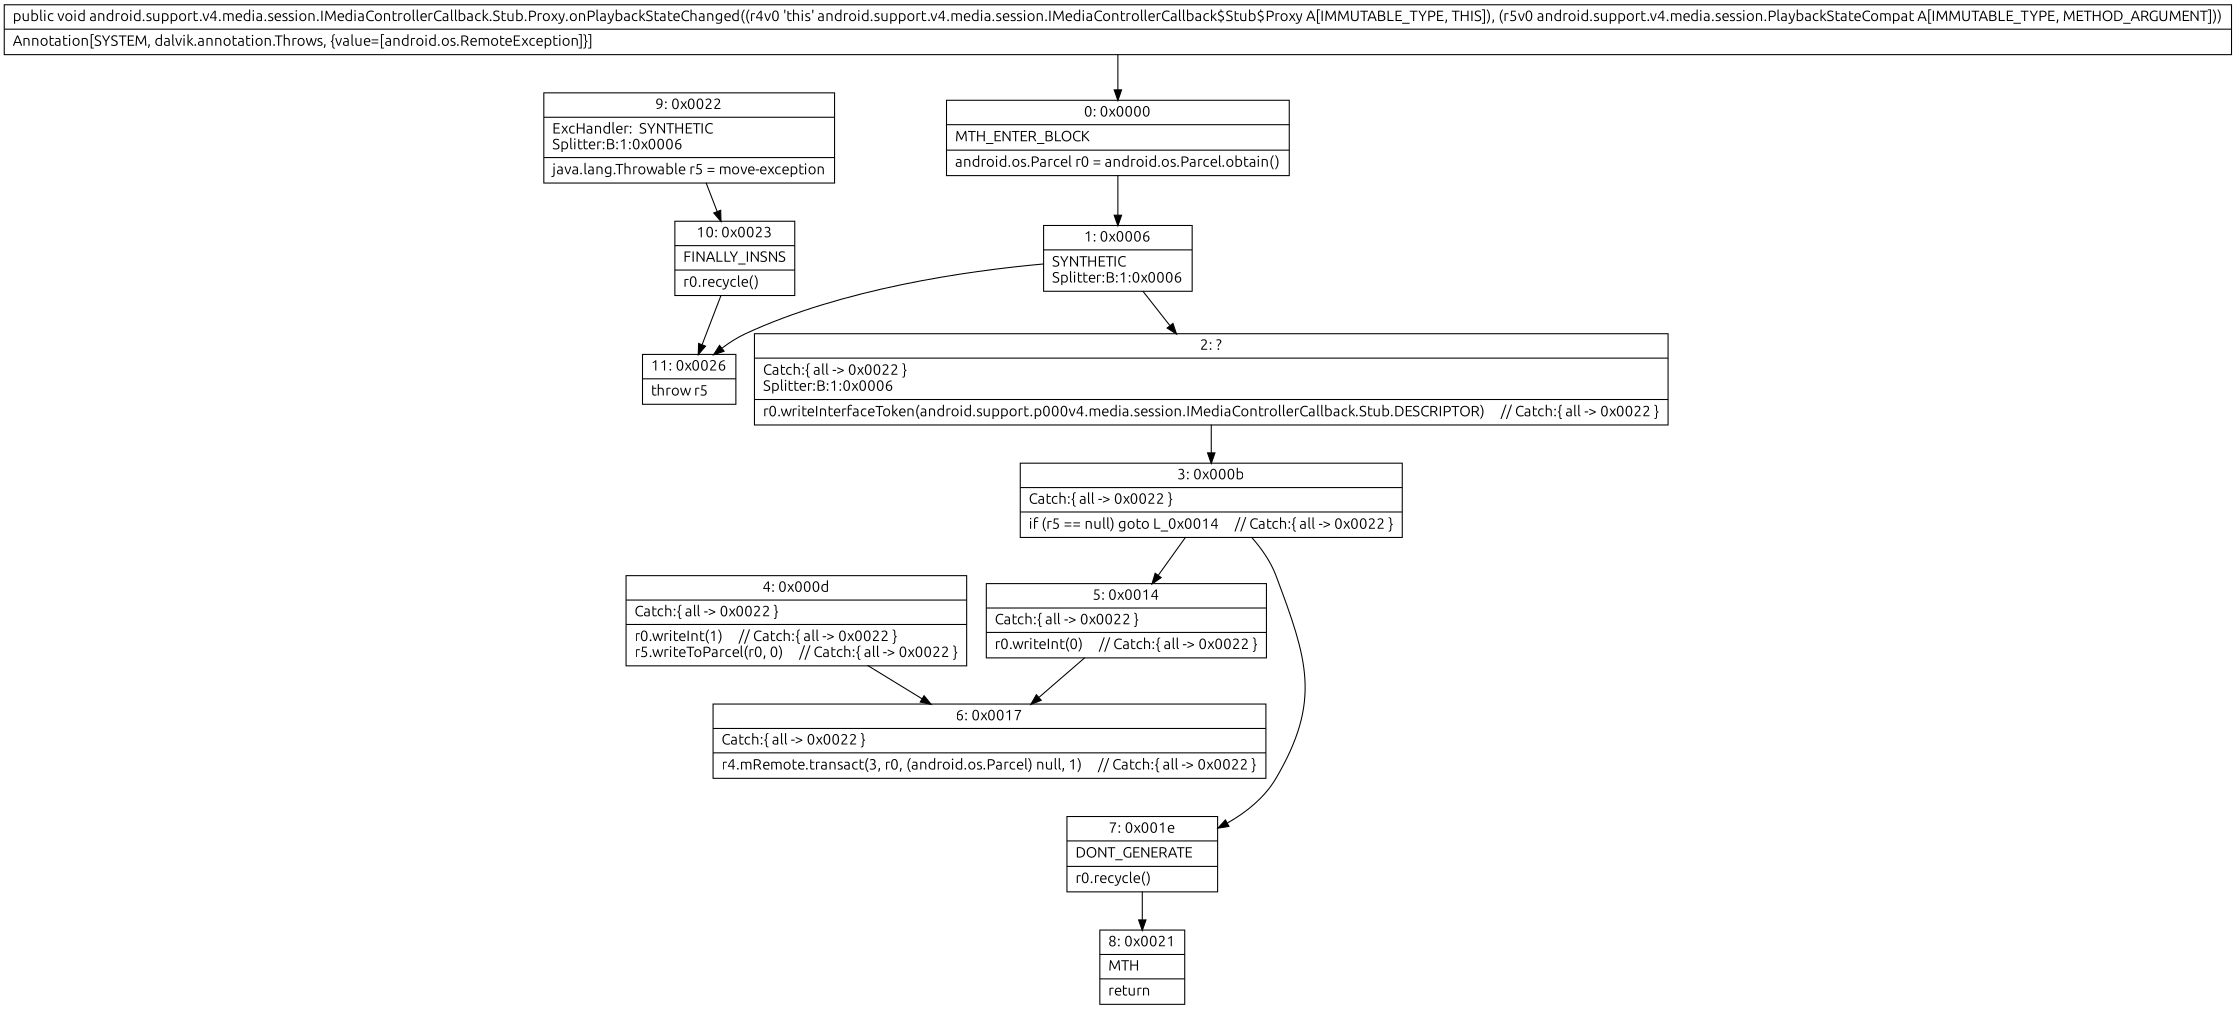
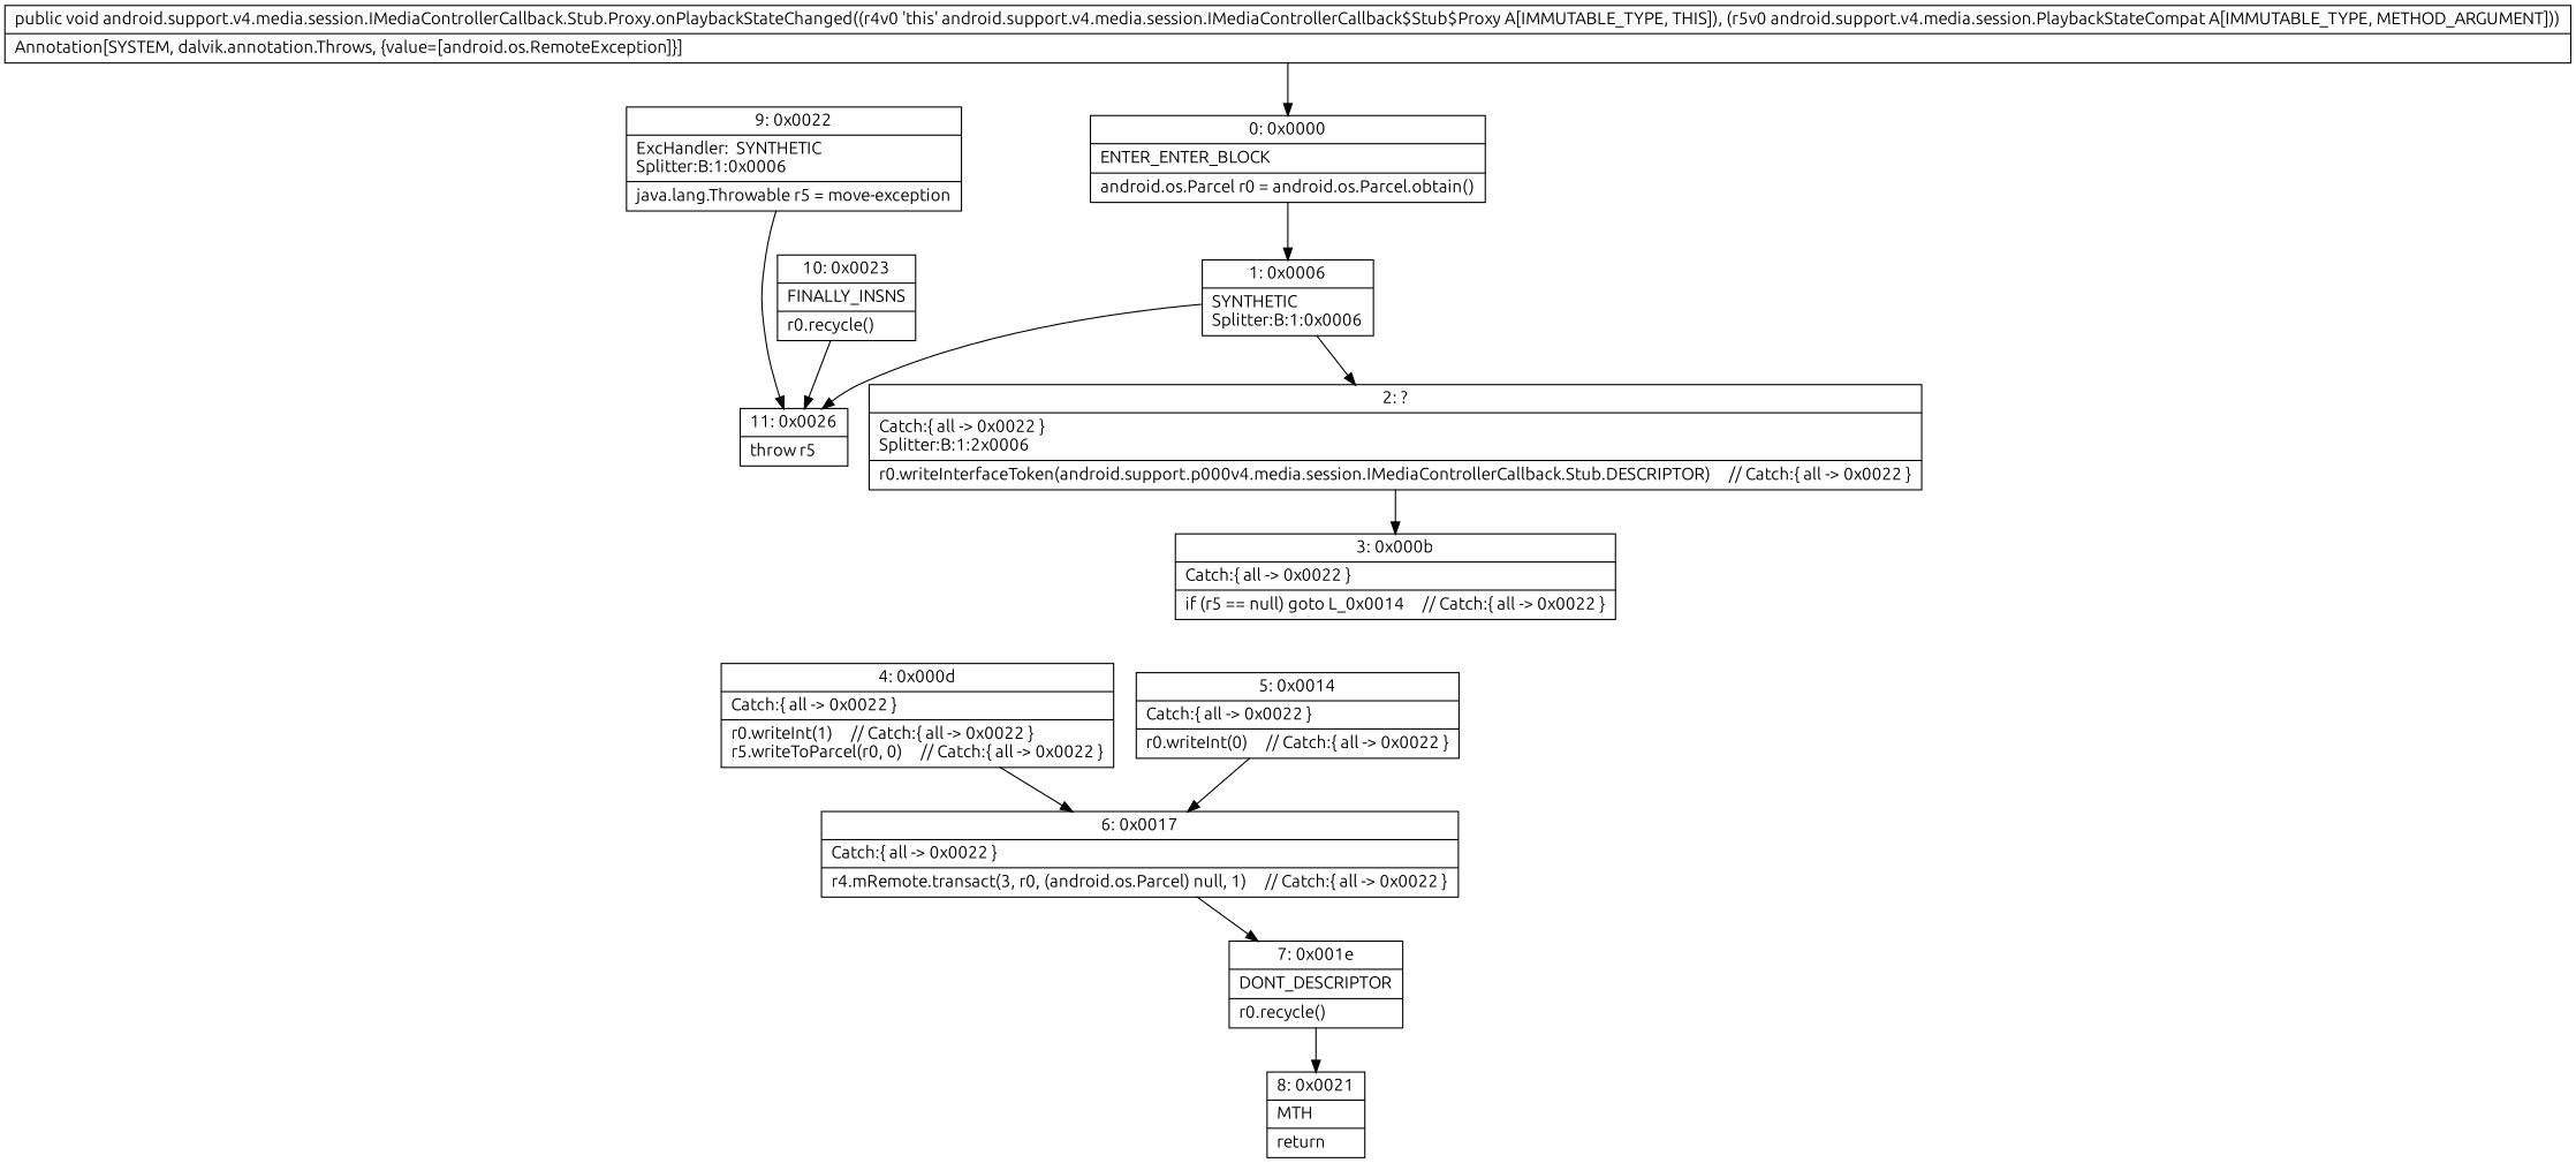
  digraph {
    fontname=Ubuntu
    node [fontname=Ubuntu shape=record]
    edge [fontname=Ubuntu]
-   n1 [label="{0\:\ 0x0000|MTH_ENTER_BLOCK\l|android.os.Parcel r0 = android.os.Parcel.obtain()\l}"]
+   n1 [label="{0\:\ 0x0000|ENTER_ENTER_BLOCK\l|android.os.Parcel r0 = android.os.Parcel.obtain()\l}"]
    n2 [label="{1\:\ 0x0006|SYNTHETIC\lSplitter:B:1:0x0006\l}"]
-   n3 [label="{2\:\ ?|Catch:\{ all \-\> 0x0022 \}\lSplitter:B:1:0x0006\l|r0.writeInterfaceToken(android.support.p000v4.media.session.IMediaControllerCallback.Stub.DESCRIPTOR)     \/\/ Catch:\{ all \-\> 0x0022 \}\l}"]
+   n3 [label="{2\:\ ?|Catch:\{ all \-\> 0x0022 \}\lSplitter:B:1:2x0006\l|r0.writeInterfaceToken(android.support.p000v4.media.session.IMediaControllerCallback.Stub.DESCRIPTOR)     \/\/ Catch:\{ all \-\> 0x0022 \}\l}"]
    n4 [label="{11\:\ 0x0026|throw r5\l}"]
    n5 [label="{3\:\ 0x000b|Catch:\{ all \-\> 0x0022 \}\l|if (r5 == null) goto L_0x0014     \/\/ Catch:\{ all \-\> 0x0022 \}\l}"]
    n6 [label="{9\:\ 0x0022|ExcHandler:  SYNTHETIC\lSplitter:B:1:0x0006\l|java.lang.Throwable r5 = move\-exception\l}"]
    n7 [label="{10\:\ 0x0023|FINALLY_INSNS\l|r0.recycle()\l}"]
    n8 [label="{5\:\ 0x0014|Catch:\{ all \-\> 0x0022 \}\l|r0.writeInt(0)     \/\/ Catch:\{ all \-\> 0x0022 \}\l}"]
    n9 [label="{4\:\ 0x000d|Catch:\{ all \-\> 0x0022 \}\l|r0.writeInt(1)     \/\/ Catch:\{ all \-\> 0x0022 \}\lr5.writeToParcel(r0, 0)     \/\/ Catch:\{ all \-\> 0x0022 \}\l}"]
    n10 [label="{6\:\ 0x0017|Catch:\{ all \-\> 0x0022 \}\l|r4.mRemote.transact(3, r0, (android.os.Parcel) null, 1)     \/\/ Catch:\{ all \-\> 0x0022 \}\l}"]
-   n11 [label="{7\:\ 0x001e|DONT_GENERATE\l|r0.recycle()\l}"]
+   n11 [label="{7\:\ 0x001e|DONT_DESCRIPTOR\l|r0.recycle()\l}"]
    n12 [label="{8\:\ 0x0021|MTH\l|return\l}"]
    n13 [label="{public void android.support.v4.media.session.IMediaControllerCallback.Stub.Proxy.onPlaybackStateChanged((r4v0 'this' android.support.v4.media.session.IMediaControllerCallback$Stub$Proxy A[IMMUTABLE_TYPE, THIS]), (r5v0 android.support.v4.media.session.PlaybackStateCompat A[IMMUTABLE_TYPE, METHOD_ARGUMENT]))  | Annotation[SYSTEM, dalvik.annotation.Throws, \{value=[android.os.RemoteException]\}]\l}"]
    n1 -> n2
    n2 -> n3
    n2 -> n4
    n3 -> n5
-   n5 -> n8
-   n6 -> n7
+   n6 -> n4
    n7 -> n4
    n8 -> n10
    n9 -> n10
-   n5 -> n11
+   n10 -> n11
    n11 -> n12
    n13 -> n1
  }
